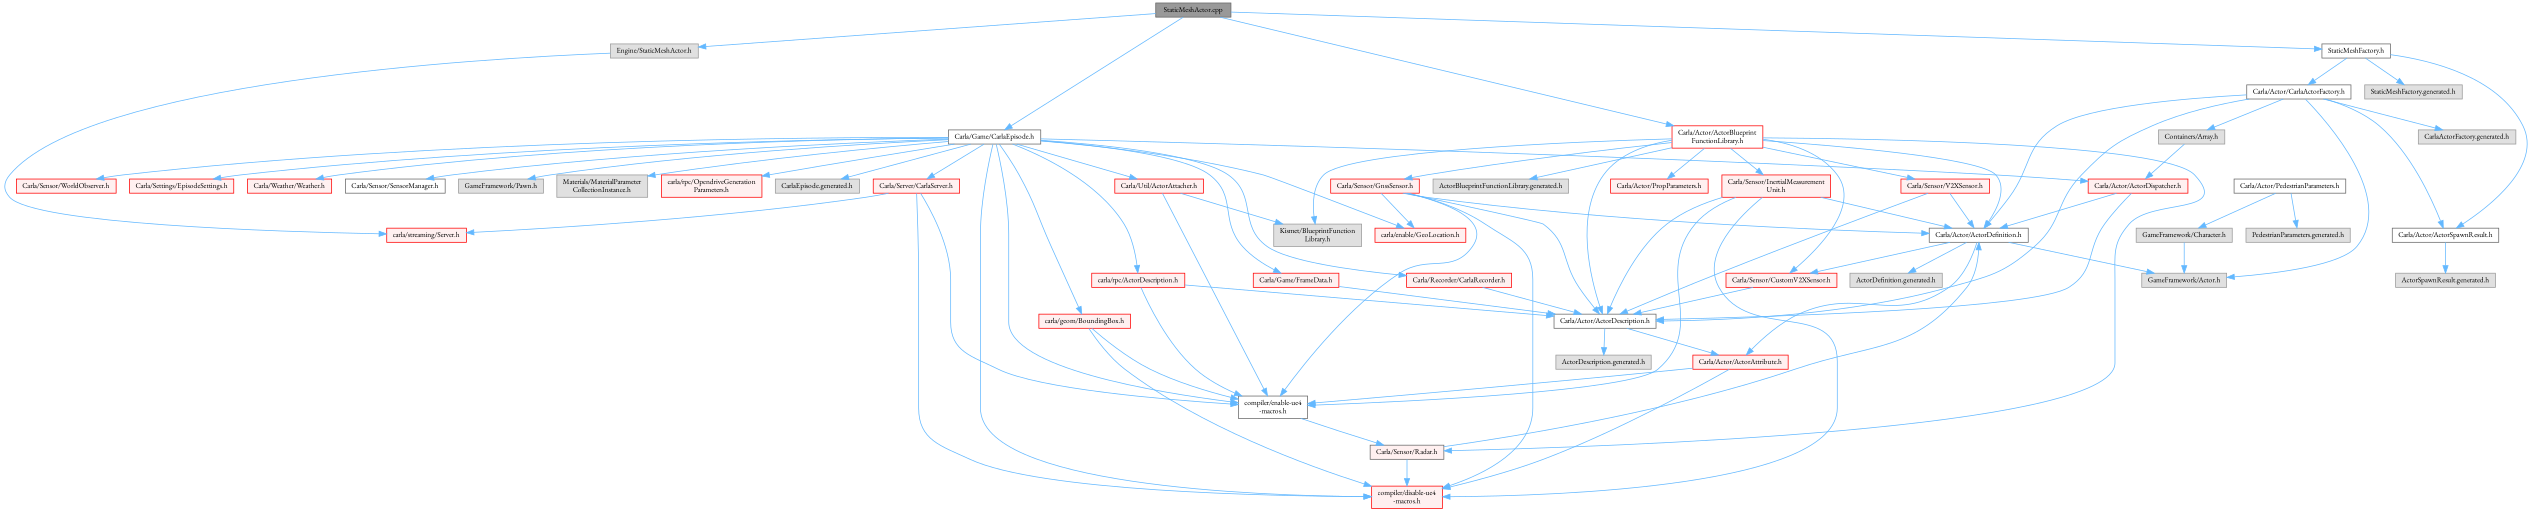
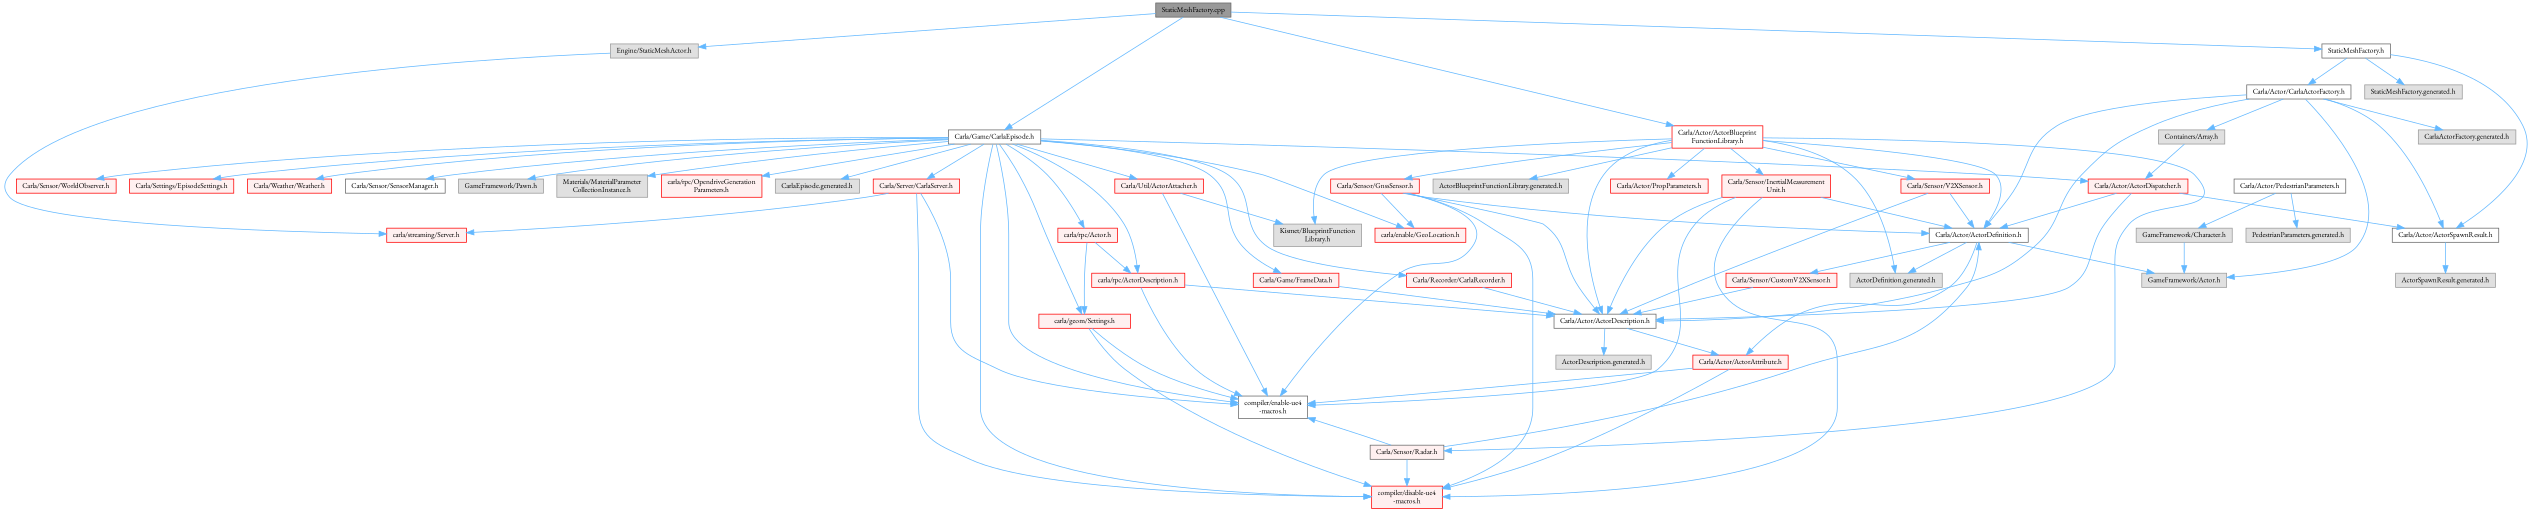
  digraph {
    fontname="EB Garamond"
    node [color=red fillcolor="#FFF0F0" fontname="EB Garamond" fontsize=10 shape=box style=filled]
    edge [color=steelblue1 fontname="EB Garamond" fontsize=10 labelfontname=Helvetica labelfontsize=10 style=solid]
-   n1 [color=gray40 fillcolor=grey60 fontcolor=black height=0.2 label="StaticMeshActor.cpp" width=0.4]
+   n1 [color=gray40 fillcolor=grey60 fontcolor=black height=0.2 label="StaticMeshFactory.cpp" width=0.4]
    n2 [color=grey40 fillcolor=white height=0.2 label="StaticMeshFactory.h" width=0.4]
    n3 [fillcolor=white height=0.2 label="Carla/Actor/ActorBlueprint\lFunctionLibrary.h" width=0.4]
    n4 [color=grey60 fillcolor="#E0E0E0" height=0.2 label="Engine/StaticMeshActor.h" width=0.4]
    n5 [color=grey40 fillcolor=white height=0.2 label="Carla/Game/CarlaEpisode.h" width=0.4]
    n6 [color=grey40 fillcolor=white height=0.2 label="Carla/Actor/ActorSpawnResult.h" width=0.4]
    n7 [color=grey40 fillcolor=white height=0.2 label="Carla/Actor/CarlaActorFactory.h" width=0.4]
    n8 [color=grey60 fillcolor="#E0E0E0" height=0.2 label="StaticMeshFactory.generated.h" width=0.4]
    n9 [color=grey40 fillcolor=white height=0.2 label="Carla/Actor/ActorDefinition.h" width=0.4]
    n10 [color=grey40 fillcolor=white height=0.2 label="Carla/Actor/ActorDescription.h" width=0.4]
    n11 [height=0.2 label="Carla/Actor/PropParameters.h" width=0.4]
    n12 [height=0.2 label="Carla/Sensor/GnssSensor.h" width=0.4]
    n13 [color=grey40 height=0.2 label="Carla/Sensor/Radar.h" width=0.4]
    n14 [height=0.2 label="Carla/Sensor/InertialMeasurement\lUnit.h" width=0.4]
    n15 [height=0.2 label="Carla/Sensor/V2XSensor.h" width=0.4]
    n16 [height=0.2 label="Carla/Sensor/CustomV2XSensor.h" width=0.4]
    n17 [color=grey60 fillcolor="#E0E0E0" height=0.2 label="Kismet/BlueprintFunction\lLibrary.h" width=0.4]
    n18 [color=grey60 fillcolor="#E0E0E0" height=0.2 label="ActorBlueprintFunctionLibrary.generated.h" width=0.4]
    n19 [height=0.2 label="carla/streaming/Server.h" width=0.4]
    n20 [height=0.2 label="compiler/disable-ue4\l-macros.h" width=0.4]
    n21 [color=grey40 fillcolor=white height=0.2 label="compiler/enable-ue4\l-macros.h" width=0.4]
    n22 [height=0.2 label="carla/enable/GeoLocation.h" width=0.4]
    n23 [height=0.2 label="Carla/Actor/ActorDispatcher.h" width=0.4]
    n24 [height=0.2 label="Carla/Recorder/CarlaRecorder.h" width=0.4]
    n25 [height=0.2 label="Carla/Sensor/WorldObserver.h" width=0.4]
    n26 [height=0.2 label="Carla/Server/CarlaServer.h" width=0.4]
    n27 [height=0.2 label="Carla/Settings/EpisodeSettings.h" width=0.4]
    n28 [height=0.2 label="Carla/Util/ActorAttacher.h" width=0.4]
    n29 [height=0.2 label="Carla/Weather/Weather.h" width=0.4]
    n30 [height=0.2 label="Carla/Game/FrameData.h" width=0.4]
    n31 [color=grey40 fillcolor=white height=0.2 label="Carla/Sensor/SensorManager.h" width=0.4]
    n32 [color=grey60 fillcolor="#E0E0E0" height=0.2 label="GameFramework/Pawn.h" width=0.4]
    n33 [color=grey60 fillcolor="#E0E0E0" height=0.2 label="Materials/MaterialParameter\lCollectionInstance.h" width=0.4]
-   n34 [height=0.2 label="carla/geom/BoundingBox.h" width=0.4]
+   n34 [height=0.2 label="carla/geom/Settings.h" width=0.4]
+   n35 [height=0.2 label="carla/rpc/Actor.h" width=0.4]
    n36 [height=0.2 label="carla/rpc/ActorDescription.h" width=0.4]
    n37 [height=0.2 label="carla/rpc/OpendriveGeneration\lParameters.h" width=0.4]
    n38 [color=grey60 fillcolor="#E0E0E0" height=0.2 label="CarlaEpisode.generated.h" width=0.4]
    n39 [color=grey60 fillcolor="#E0E0E0" height=0.2 label="ActorSpawnResult.generated.h" width=0.4]
    n40 [color=grey60 fillcolor="#E0E0E0" height=0.2 label="GameFramework/Actor.h" width=0.4]
    n41 [color=grey60 fillcolor="#E0E0E0" height=0.2 label="Containers/Array.h" width=0.4]
    n42 [color=grey60 fillcolor="#E0E0E0" height=0.2 label="CarlaActorFactory.generated.h" width=0.4]
    n43 [height=0.2 label="Carla/Actor/ActorAttribute.h" width=0.4]
    n44 [color=grey60 fillcolor="#E0E0E0" height=0.2 label="ActorDefinition.generated.h" width=0.4]
    n45 [color=grey60 fillcolor="#E0E0E0" height=0.2 label="ActorDescription.generated.h" width=0.4]
    n46 [color=grey40 fillcolor=white height=0.2 label="Carla/Actor/PedestrianParameters.h" width=0.4]
    n47 [color=grey60 fillcolor="#E0E0E0" height=0.2 label="GameFramework/Character.h" width=0.4]
    n48 [color=grey60 fillcolor="#E0E0E0" height=0.2 label="PedestrianParameters.generated.h" width=0.4]
    n1 -> n2
    n1 -> n3
    n1 -> n4
    n1 -> n5
    n2 -> n6
    n2 -> n7
    n2 -> n8
    n3 -> n9
    n3 -> n10
    n3 -> n11
    n3 -> n12
    n3 -> n13
    n3 -> n14
    n3 -> n15
-   n3 -> n16
+   n3 -> n44
    n3 -> n17
    n3 -> n18
    n4 -> n19
    n5 -> n20
    n5 -> n21
    n5 -> n22
    n5 -> n23
    n5 -> n24
    n5 -> n25
    n5 -> n26
    n5 -> n27
    n5 -> n28
    n5 -> n29
    n5 -> n30
    n5 -> n31
    n5 -> n32
    n5 -> n33
    n5 -> n34
+   n5 -> n35
    n5 -> n36
    n5 -> n37
    n5 -> n38
    n6 -> n39
    n7 -> n6
    n7 -> n9
    n7 -> n10
    n7 -> n40
    n7 -> n41
    n7 -> n42
    n9 -> n16
    n9 -> n40
    n9 -> n43
    n9 -> n44
    n10 -> n43
    n10 -> n45
    n12 -> n9
    n12 -> n10
    n12 -> n20
    n12 -> n21
    n12 -> n22
    n13 -> n9
    n13 -> n20
-   n21 -> n13
+   n13 -> n21
    n14 -> n9
    n14 -> n10
    n14 -> n20
    n14 -> n21
    n15 -> n9
    n15 -> n10
    n16 -> n10
+   n23 -> n6
    n23 -> n9
    n23 -> n10
    n24 -> n10
    n26 -> n19
    n26 -> n20
    n26 -> n21
    n28 -> n17
    n28 -> n21
    n30 -> n10
    n34 -> n20
    n34 -> n21
+   n35 -> n34
+   n35 -> n36
    n36 -> n10
    n36 -> n21
    n41 -> n23
    n43 -> n20
    n43 -> n21
    n46 -> n47
    n46 -> n48
    n47 -> n40
  }
